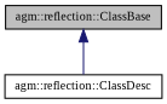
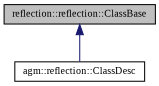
  digraph {
    fontname="Liberation Serif"
    node [color=black fontname="Liberation Serif" fontsize=10 shape=record style=filled]
-   n1 [fillcolor=grey75 fontcolor=black height=0.2 label="agm::reflection::ClassBase" width=0.4]
+   n1 [fillcolor=grey75 fontcolor=black height=0.2 label="reflection::reflection::ClassBase" width=0.4]
    n2 [fillcolor=white height=0.2 label="agm::reflection::ClassDesc" width=0.4]
    n1 -> n2 [color=midnightblue dir=back fontname="Liberation Serif" fontsize=10 labelfontname=Helvetica labelfontsize=10 style=solid]
  }
